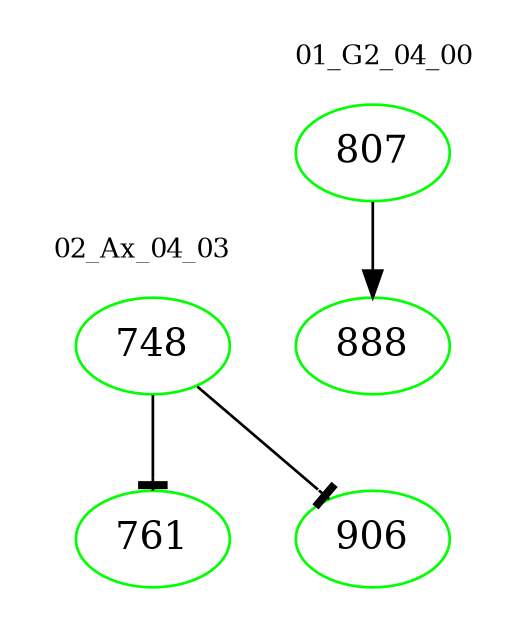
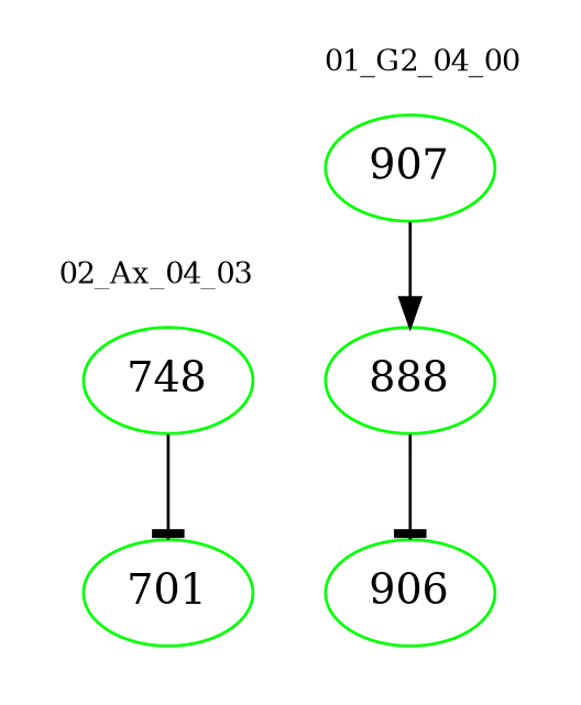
  digraph {
    node [color=green]
    edge [arrowhead=tee color=black style=solid]
    n1 [label=748]
-   n2 [label=761]
-   n3 [label=807]
+   n2 [label=701]
+   n3 [label=907]
    n4 [label=888]
    n5 [label=906]
    subgraph cluster_1 {
      color=white
      fontsize=10
      label="02_Ax_04_03"
      n1
      n2
    }
    subgraph cluster_2 {
      color=white
      fontsize=10
      label="01_G2_04_00"
      n3
      n4
      n5
    }
    n1 -> n2
    n3 -> n4 [arrowhead=normal]
-   n1 -> n5
+   n4 -> n5
  }
